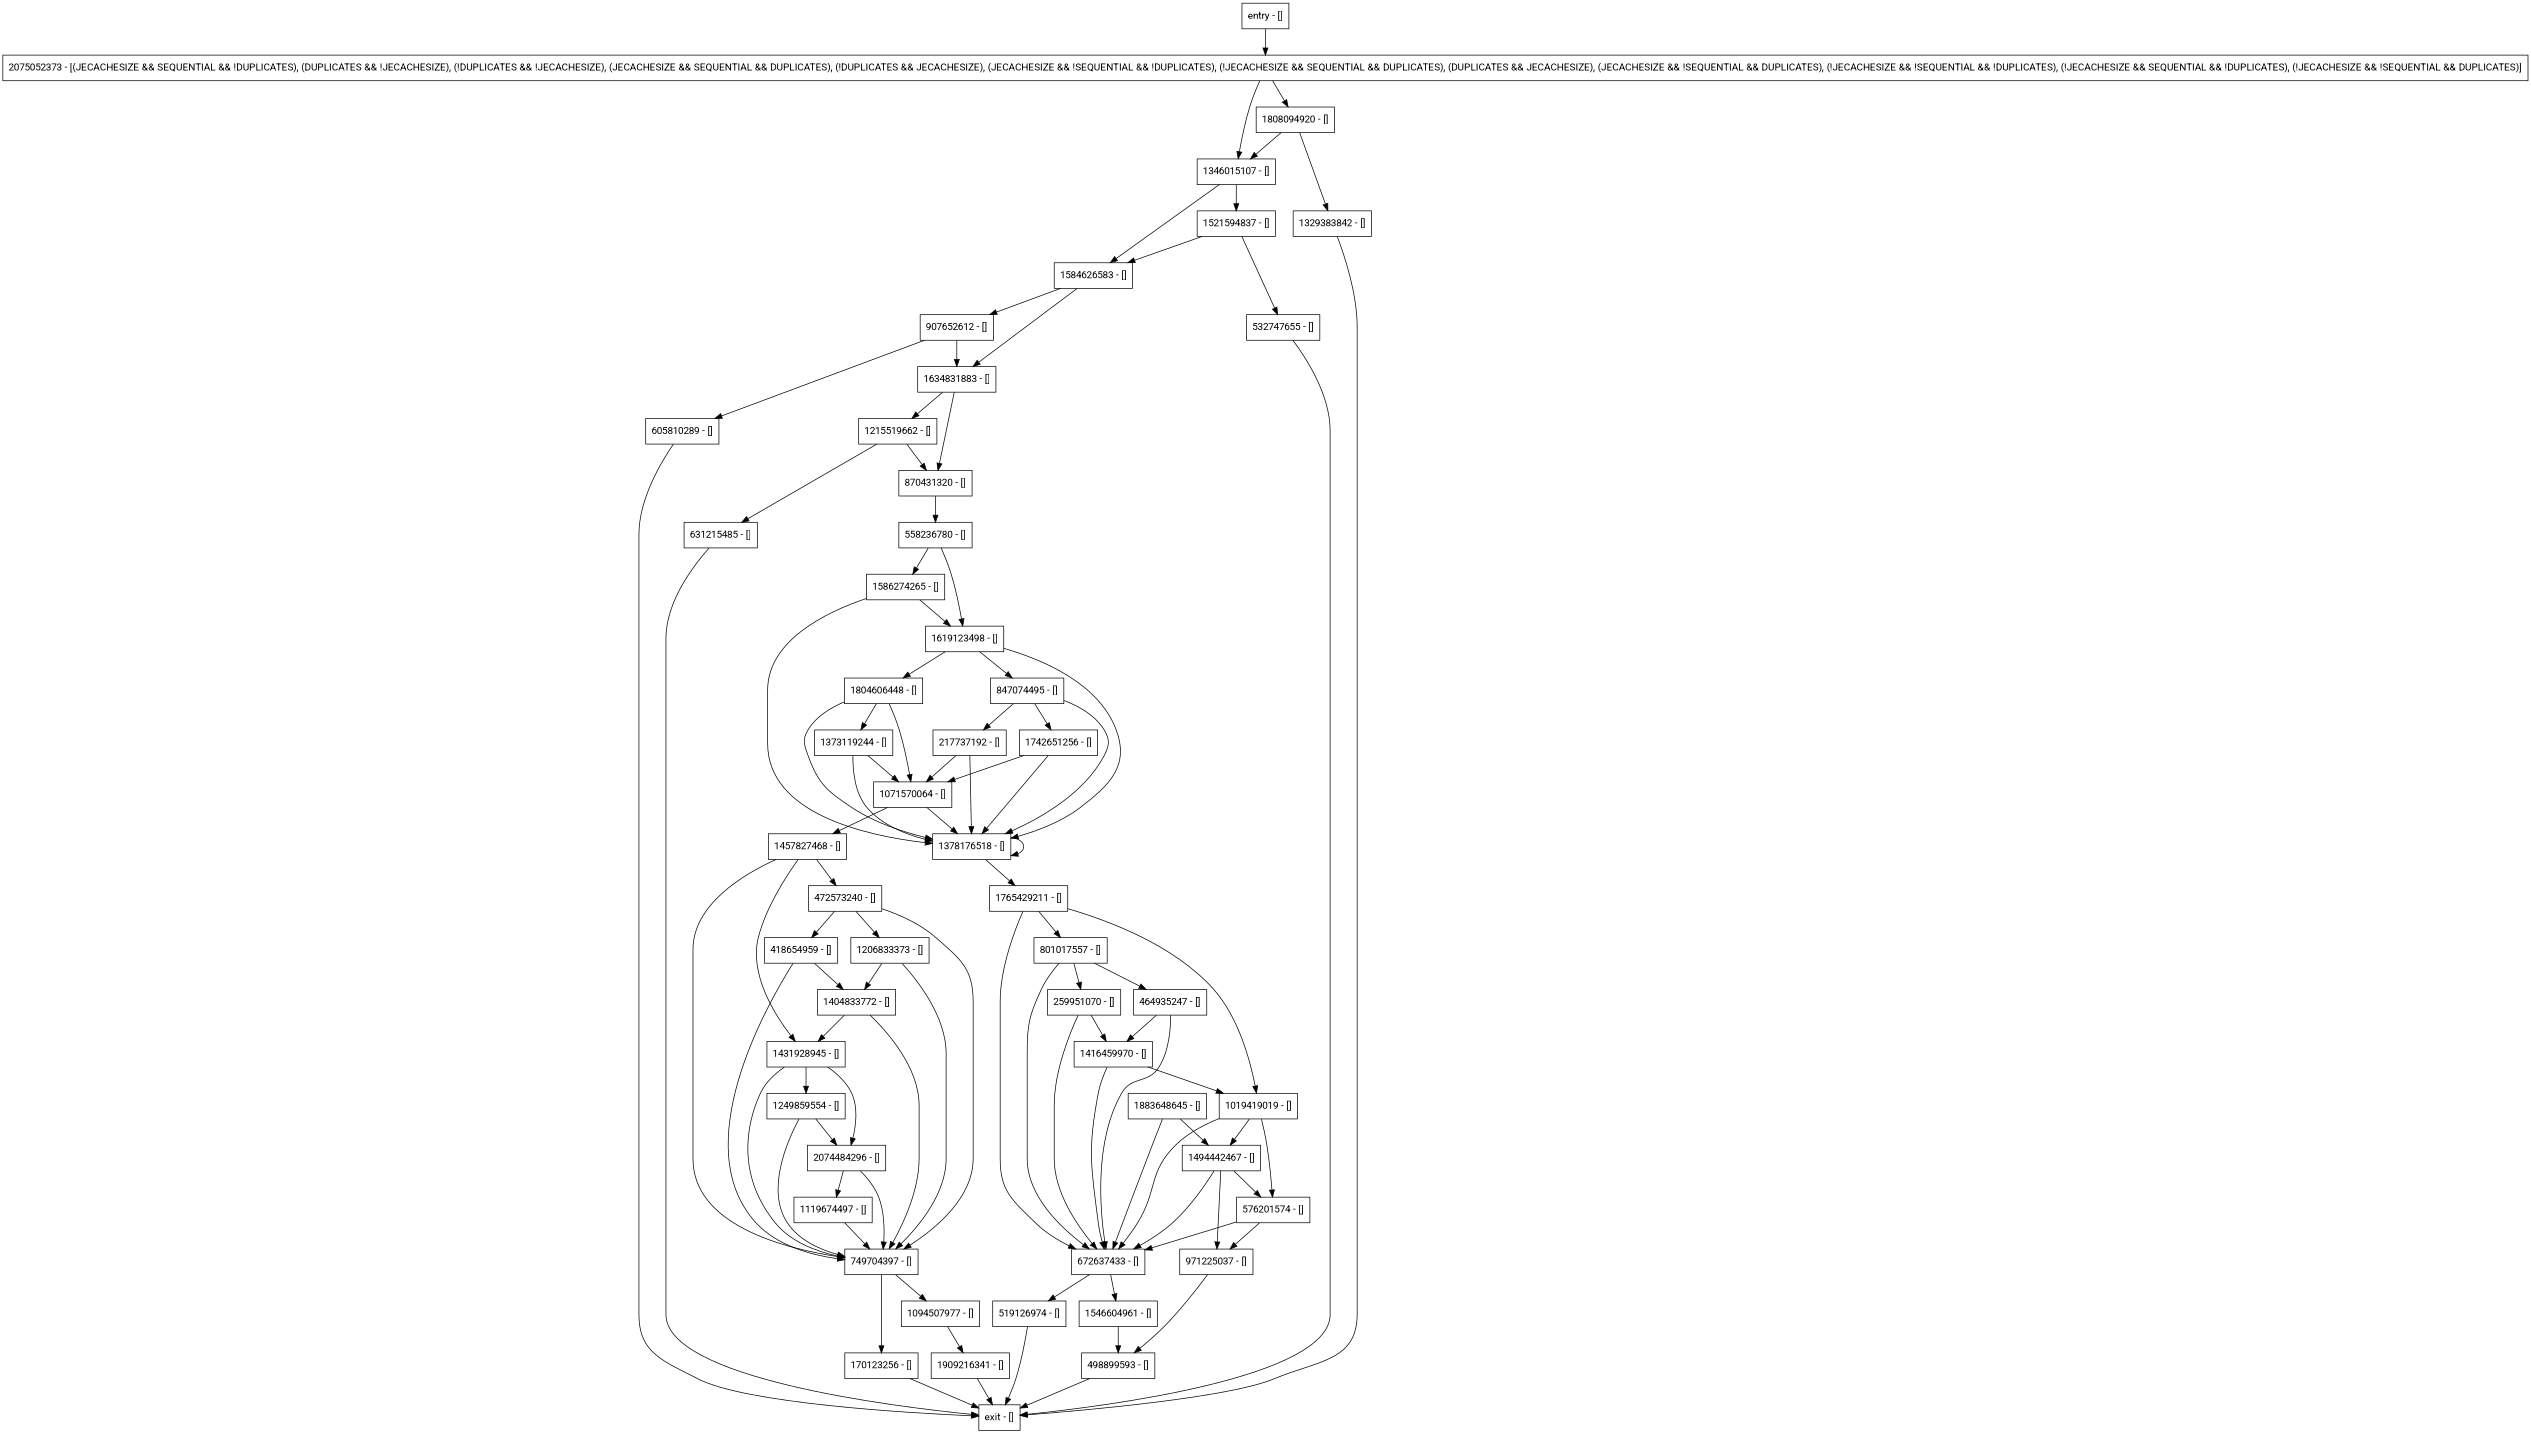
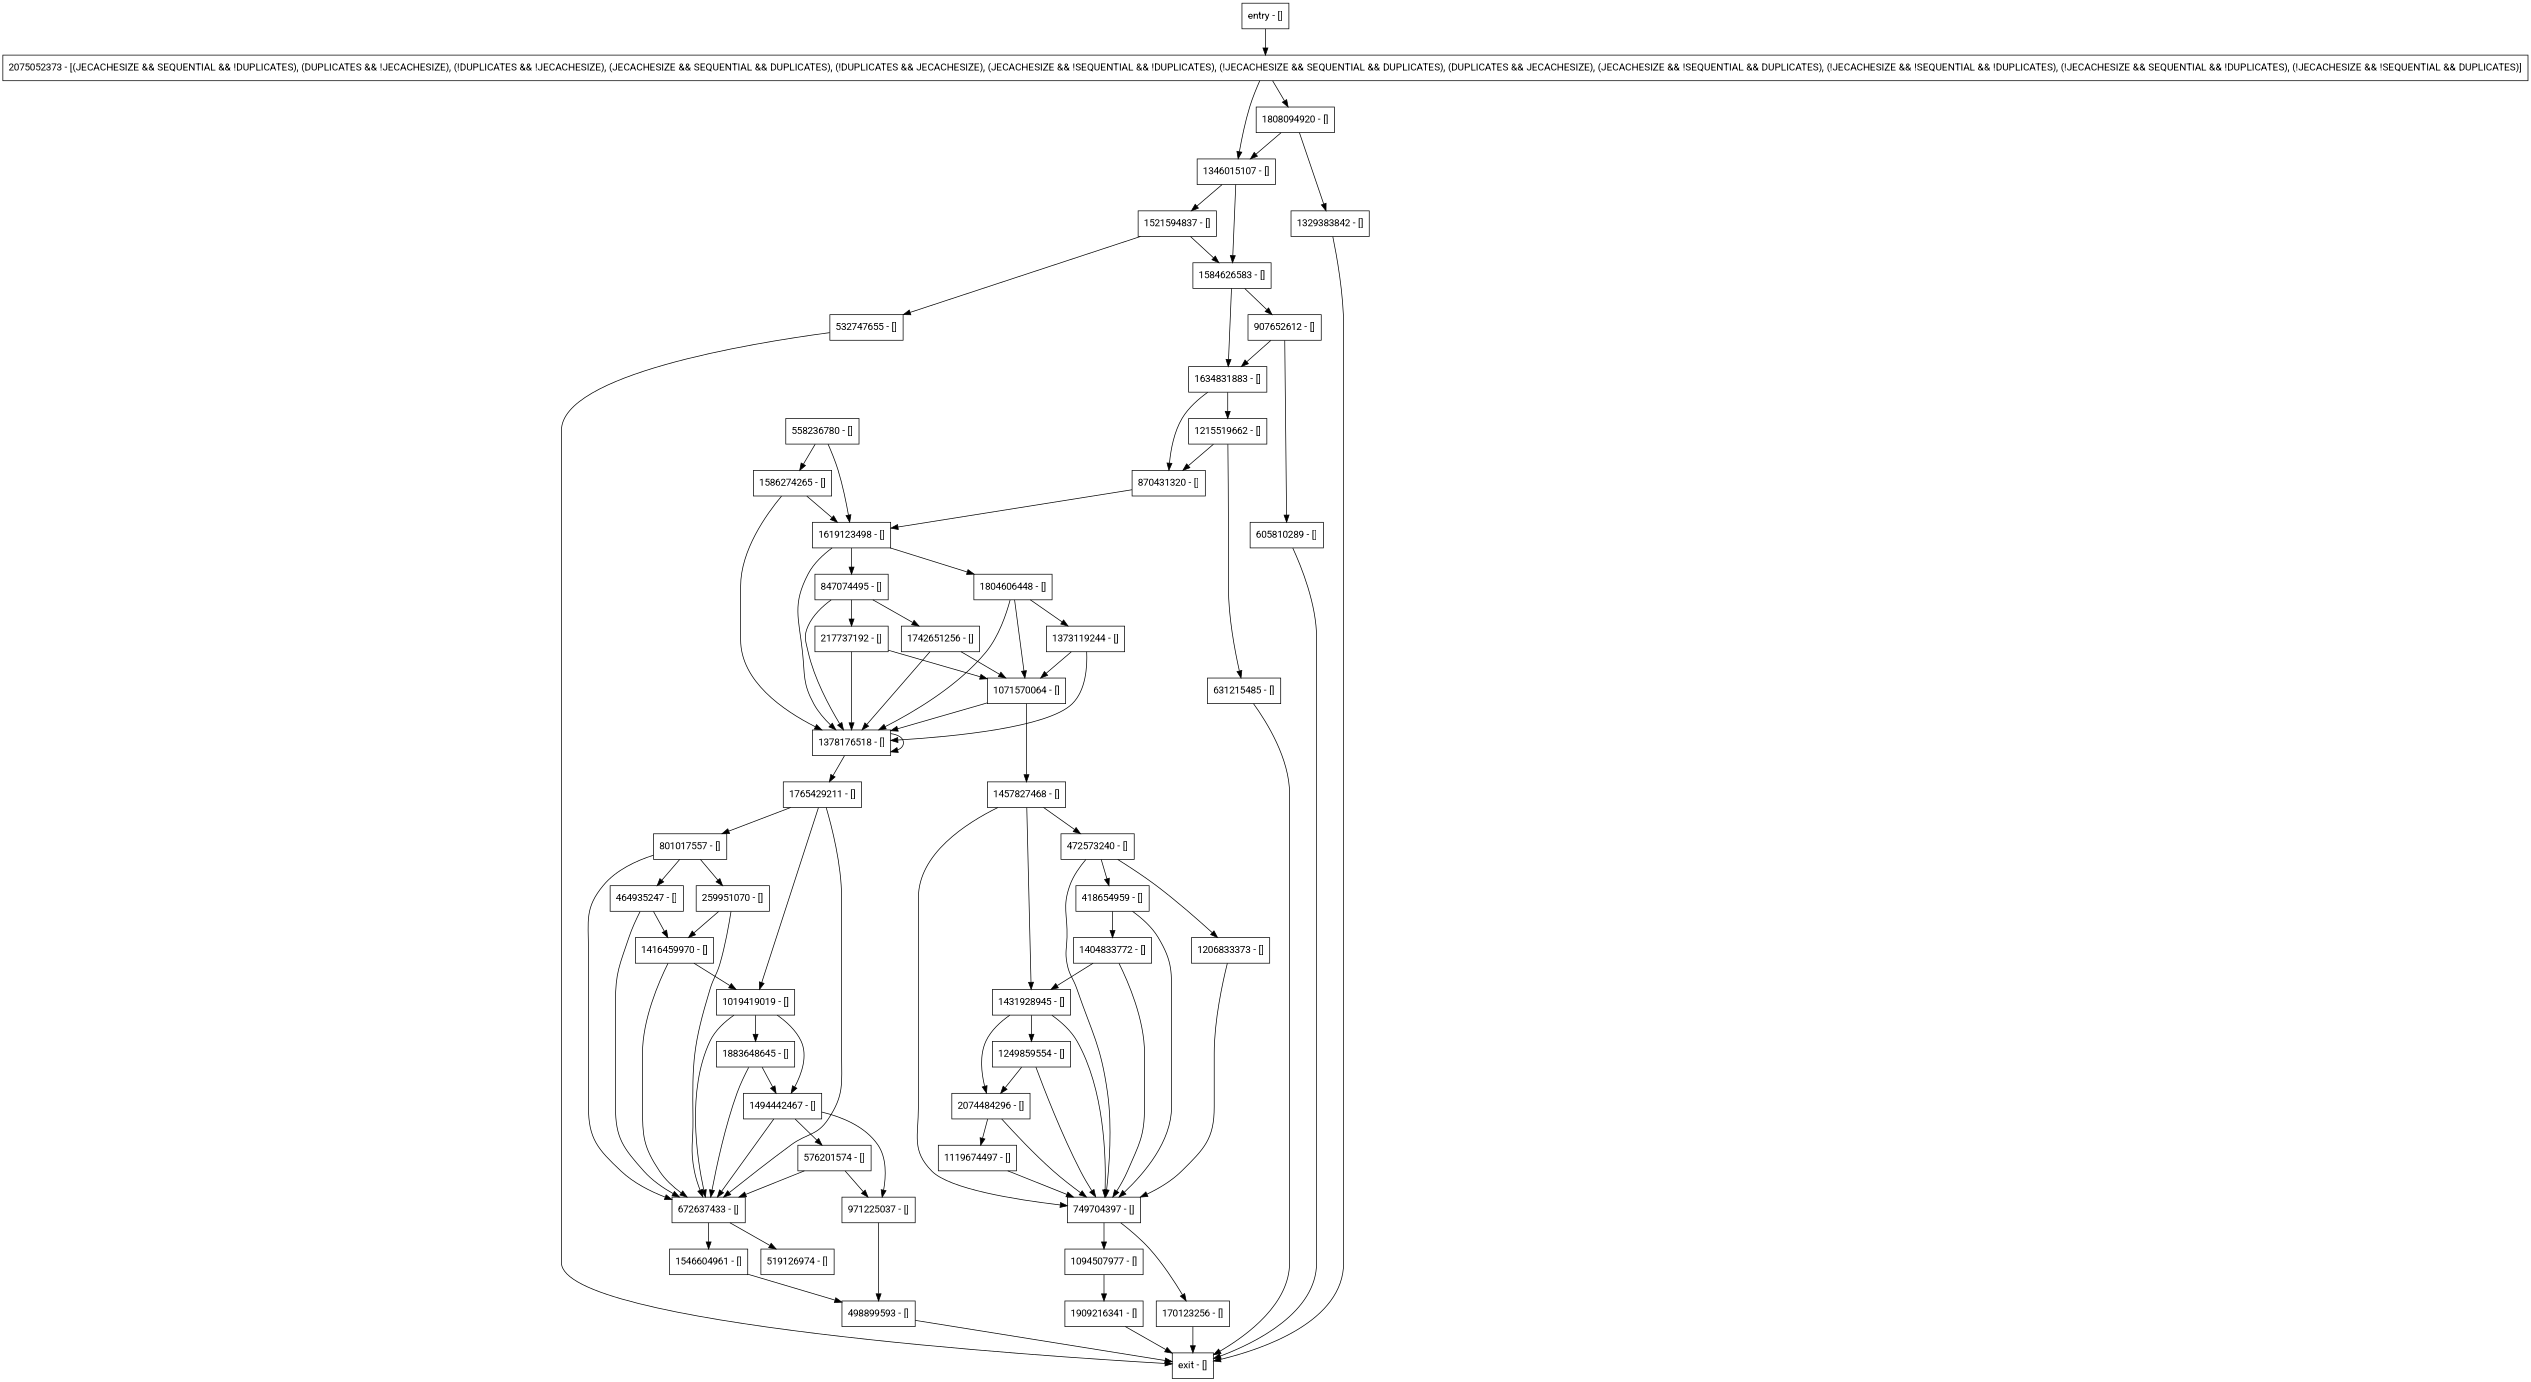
  digraph {
    fontname=Roboto
    node [fontname=Roboto shape=record]
    edge [fontname=Roboto]
    n1 [label="1404833772 - []"]
    n2 [label="1431928945 - []"]
    n3 [label="749704397 - []"]
    n4 [label="1249859554 - []"]
    n5 [label="2074484296 - []"]
    n6 [label="1094507977 - []"]
    n7 [label="170123256 - []"]
    n8 [label="1546604961 - []"]
    n9 [label="498899593 - []"]
    n10 [label="exit - []"]
    n11 [label="1019419019 - []"]
    n12 [label="1494442467 - []"]
    n13 [label="1883648645 - []"]
    n14 [label="672637433 - []"]
    n15 [label="576201574 - []"]
    n16 [label="971225037 - []"]
    n17 [label="519126974 - []"]
    n18 [label="1909216341 - []"]
    n19 [label="801017557 - []"]
    n20 [label="259951070 - []"]
    n21 [label="464935247 - []"]
    n22 [label="1416459970 - []"]
    n23 [label="1329383842 - []"]
    n24 [label="1215519662 - []"]
    n25 [label="870431320 - []"]
    n26 [label="631215485 - []"]
    n27 [label="558236780 - []"]
    n28 [label="1586274265 - []"]
    n29 [label="1619123498 - []"]
    n30 [label="217737192 - []"]
    n31 [label="1378176518 - []"]
    n32 [label="1071570064 - []"]
    n33 [label="1765429211 - []"]
    n34 [label="1457827468 - []"]
    n35 [label="1119674497 - []"]
    n36 [label="847074495 - []"]
    n37 [label="1742651256 - []"]
    n38 [label="1373119244 - []"]
    n39 [label="1634831883 - []"]
    n40 [label="entry - []"]
    n41 [label="2075052373 - [(JECACHESIZE && SEQUENTIAL && !DUPLICATES), (DUPLICATES && !JECACHESIZE), (!DUPLICATES && !JECACHESIZE), (JECACHESIZE && SEQUENTIAL && DUPLICATES), (!DUPLICATES && JECACHESIZE), (JECACHESIZE && !SEQUENTIAL && !DUPLICATES), (!JECACHESIZE && SEQUENTIAL && DUPLICATES), (DUPLICATES && JECACHESIZE), (JECACHESIZE && !SEQUENTIAL && DUPLICATES), (!JECACHESIZE && !SEQUENTIAL && !DUPLICATES), (!JECACHESIZE && SEQUENTIAL && !DUPLICATES), (!JECACHESIZE && !SEQUENTIAL && DUPLICATES)]"]
    n42 [label="1346015107 - []"]
    n43 [label="1808094920 - []"]
    n44 [label="1804606448 - []"]
    n45 [label="907652612 - []"]
    n46 [label="605810289 - []"]
    n47 [label="472573240 - []"]
    n48 [label="532747655 - []"]
    n49 [label="418654959 - []"]
    n50 [label="1206833373 - []"]
    n51 [label="1521594837 - []"]
    n52 [label="1584626583 - []"]
    n1 -> n2
    n1 -> n3
    n2 -> n3
    n2 -> n4
    n2 -> n5
    n3 -> n6
    n3 -> n7
    n4 -> n3
    n4 -> n5
    n5 -> n3
    n5 -> n35
    n6 -> n18
    n7 -> n10
    n8 -> n9
    n9 -> n10
    n11 -> n12
-   n11 -> n15
+   n11 -> n13
    n11 -> n14
    n12 -> n14
    n12 -> n15
    n12 -> n16
    n13 -> n12
    n13 -> n14
    n14 -> n8
    n14 -> n17
    n15 -> n14
    n15 -> n16
    n16 -> n9
-   n17 -> n10
    n18 -> n10
    n19 -> n14
    n19 -> n20
    n19 -> n21
    n20 -> n14
    n20 -> n22
    n21 -> n14
    n21 -> n22
    n22 -> n11
    n22 -> n14
    n23 -> n10
    n24 -> n25
    n24 -> n26
-   n25 -> n27
+   n25 -> n29
    n26 -> n10
    n27 -> n28
    n27 -> n29
    n28 -> n29
    n28 -> n31
    n29 -> n31
    n29 -> n36
    n29 -> n44
    n30 -> n31
    n30 -> n32
    n31 -> n31
    n31 -> n33
    n32 -> n31
    n32 -> n34
    n33 -> n11
    n33 -> n14
    n33 -> n19
    n34 -> n2
    n34 -> n3
    n34 -> n47
    n35 -> n3
    n36 -> n30
    n36 -> n31
    n36 -> n37
    n37 -> n31
    n37 -> n32
    n38 -> n31
    n38 -> n32
    n39 -> n24
    n39 -> n25
    n40 -> n41
    n41 -> n42
    n41 -> n43
    n42 -> n51
    n42 -> n52
    n43 -> n23
    n43 -> n42
    n44 -> n31
    n44 -> n32
    n44 -> n38
    n45 -> n39
    n45 -> n46
    n46 -> n10
    n47 -> n3
    n47 -> n49
    n47 -> n50
    n48 -> n10
    n49 -> n1
    n49 -> n3
-   n50 -> n1
    n50 -> n3
    n51 -> n48
    n51 -> n52
    n52 -> n39
    n52 -> n45
  }
